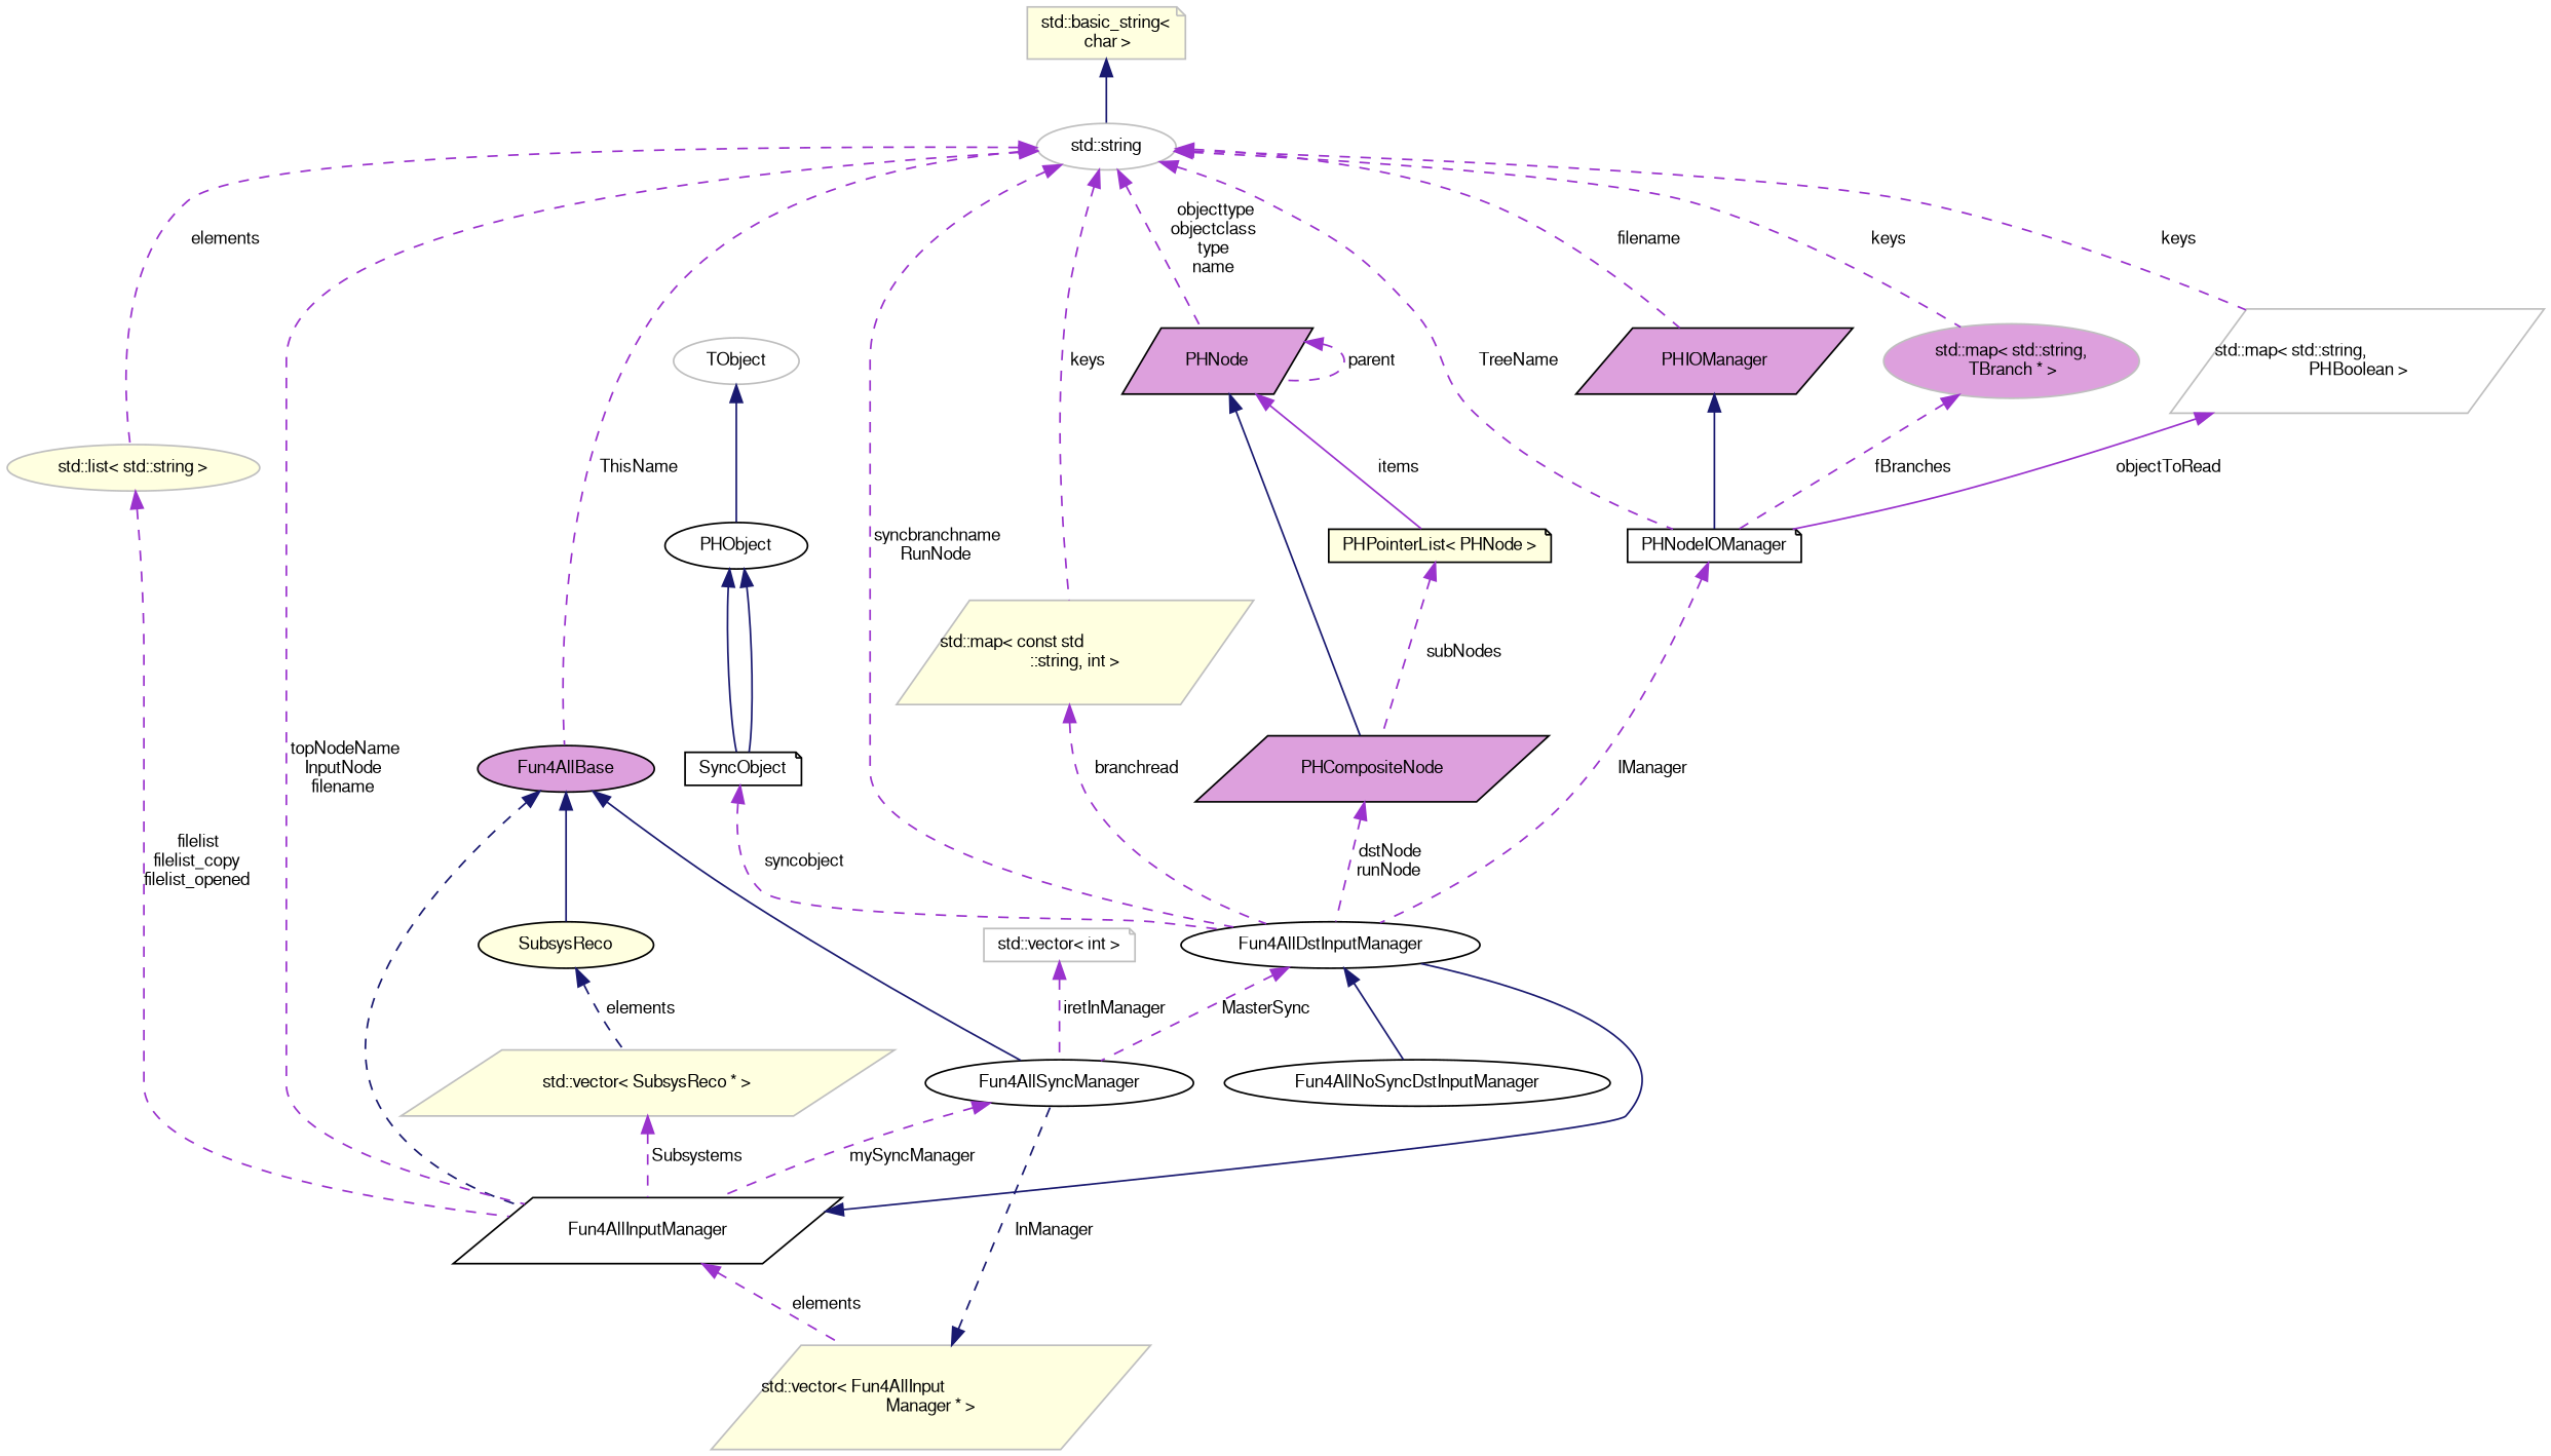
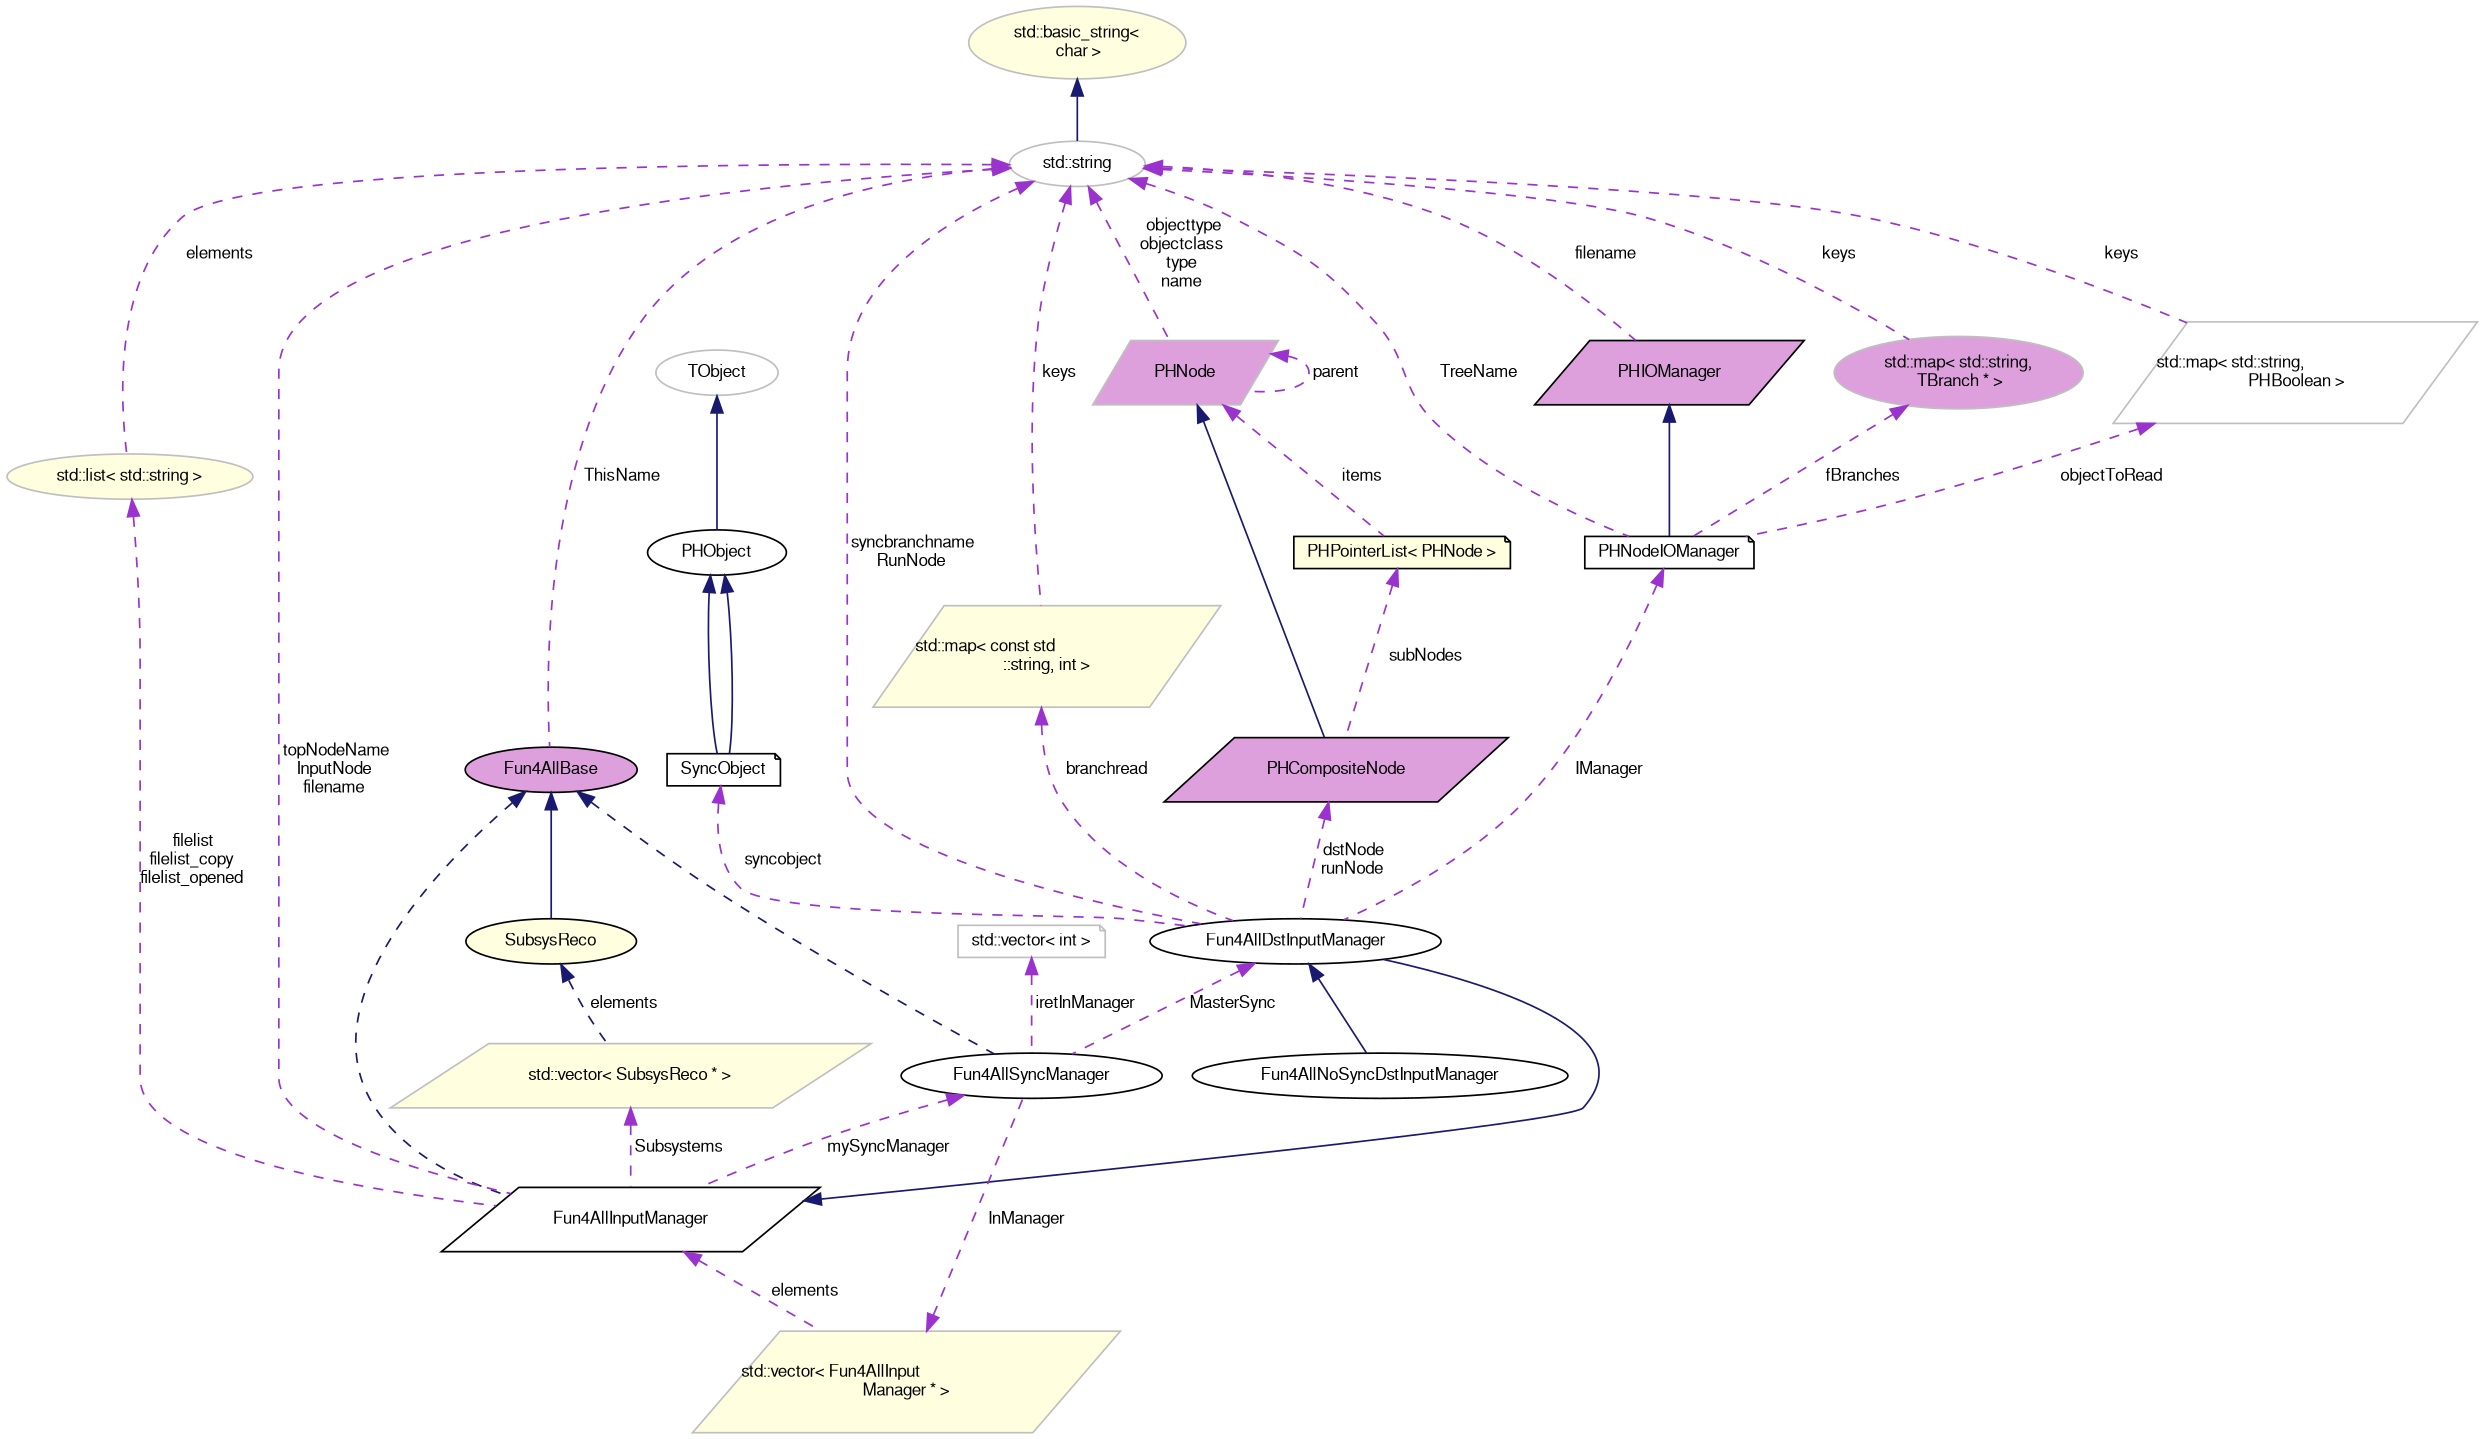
  digraph {
    rankdir=TB
    node [color=black fillcolor=white fontname=FreeSans fontsize=10 shape=ellipse style=filled]
    edge [color=darkorchid3 dir=back fontname=FreeSans fontsize=10 labelfontname=FreeSans labelfontsize=10 style=dashed]
    n1 [fontcolor=black height=0.2 label=Fun4AllNoSyncDstInputManager width=0.4]
    n2 [height=0.2 label=Fun4AllDstInputManager width=0.4]
    n3 [height=0.2 label=Fun4AllSyncManager width=0.4]
    n4 [height=0.2 label=Fun4AllInputManager shape=parallelogram width=0.4]
    n5 [color=grey75 fillcolor=lightyellow height=0.2 label="std::vector\< Fun4AllInput\lManager * \>" shape=parallelogram width=0.4]
    n6 [fillcolor=plum height=0.2 label=Fun4AllBase width=0.4]
    n7 [fillcolor=lightyellow height=0.2 label=SubsysReco width=0.4]
    n8 [color=grey75 fillcolor=lightyellow height=0.2 label="std::vector\< SubsysReco * \>" shape=parallelogram width=0.4]
    n9 [color=grey75 height=0.2 label="std::string" width=0.4]
    n10 [color=grey75 fillcolor=lightyellow height=0.2 label="std::list\< std::string \>" width=0.4]
    n11 [color=grey75 fillcolor=lightyellow height=0.2 label="std::map\< const std\l::string, int \>" shape=parallelogram width=0.4]
-   n12 [fillcolor=plum height=0.2 label=PHNode shape=parallelogram width=0.4]
+   n12 [color=grey75 fillcolor=plum height=0.2 label=PHNode shape=parallelogram width=0.4]
    n13 [height=0.2 label=PHNodeIOManager shape=note width=0.4]
    n14 [fillcolor=plum height=0.2 label=PHIOManager shape=parallelogram width=0.4]
    n15 [color=grey75 fillcolor=plum height=0.2 label="std::map\< std::string,\l TBranch * \>" width=0.4]
    n16 [color=grey75 height=0.2 label="std::map\< std::string,\l PHBoolean \>" shape=parallelogram width=0.4]
    n17 [fillcolor=plum height=0.2 label=PHCompositeNode shape=parallelogram width=0.4]
    n18 [fillcolor=lightyellow height=0.2 label="PHPointerList\< PHNode \>" shape=note width=0.4]
-   n19 [color=grey75 fillcolor=lightyellow height=0.2 label="std::basic_string\<\l char \>" shape=note width=0.4]
+   n19 [color=grey75 fillcolor=lightyellow height=0.2 label="std::basic_string\<\l char \>" width=0.4]
    n20 [height=0.2 label=SyncObject shape=note width=0.4]
    n21 [height=0.2 label=PHObject width=0.4]
    n22 [color=grey75 height=0.2 label=TObject width=0.4]
    n23 [color=grey75 height=0.2 label="std::vector\< int \>" shape=note width=0.4]
    n2 -> n1 [color=midnightblue style=solid]
    n2 -> n3 [label=" MasterSync"]
    n3 -> n4 [label=" mySyncManager"]
    n4 -> n2 [color=midnightblue style=solid]
    n4 -> n5 [label=" elements"]
-   n5 -> n3 [color=midnightblue label=" InManager"]
-   n6 -> n3 [color=midnightblue style=solid]
+   n5 -> n3 [label=" InManager"]
+   n6 -> n3 [color=midnightblue]
    n6 -> n4 [color=midnightblue]
    n6 -> n7 [color=midnightblue style=solid]
    n7 -> n8 [color=midnightblue label=" elements"]
    n8 -> n4 [label=" Subsystems"]
    n9 -> n2 [label=" syncbranchname\nRunNode"]
    n9 -> n4 [label=" topNodeName\nInputNode\nfilename"]
    n9 -> n6 [label=" ThisName"]
    n9 -> n10 [label=" elements"]
    n9 -> n11 [label=" keys"]
    n9 -> n12 [label=" objecttype\nobjectclass\ntype\nname"]
    n9 -> n13 [label=" TreeName"]
    n9 -> n14 [label=" filename"]
    n9 -> n15 [label=" keys"]
    n9 -> n16 [label=" keys"]
    n10 -> n4 [label=" filelist\nfilelist_copy\nfilelist_opened"]
    n11 -> n2 [label=" branchread"]
    n12 -> n12 [label=" parent"]
    n12 -> n17 [color=midnightblue style=solid]
-   n12 -> n18 [label=" items" style=solid]
+   n12 -> n18 [label=" items"]
    n13 -> n2 [label=" IManager"]
    n14 -> n13 [color=midnightblue style=solid]
    n15 -> n13 [label=" fBranches"]
-   n16 -> n13 [label=" objectToRead" style=solid]
+   n16 -> n13 [label=" objectToRead"]
    n17 -> n2 [label=" dstNode\nrunNode"]
    n18 -> n17 [label=" subNodes"]
    n19 -> n9 [color=midnightblue style=solid]
    n20 -> n2 [label=" syncobject"]
    n21 -> n20 [color=midnightblue style=solid]
    n21 -> n20 [color=midnightblue style=solid]
    n22 -> n21 [color=midnightblue style=solid]
    n23 -> n3 [label=" iretInManager"]
  }
